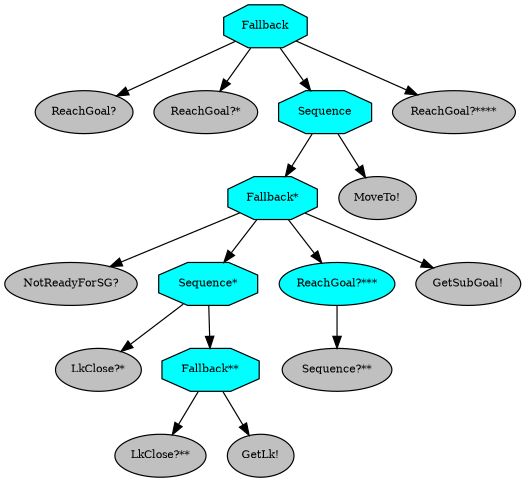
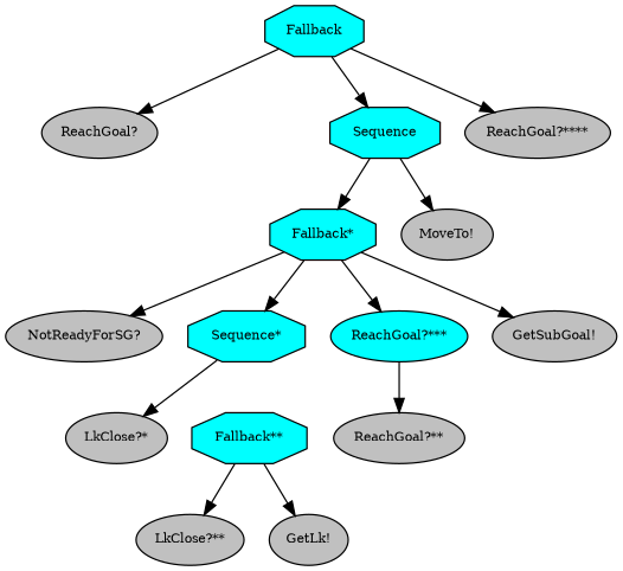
  digraph {
    fontname="times-roman"
    ordering=out
    node [fillcolor=gray fontcolor=black fontname="times-roman" fontsize=9 shape=ellipse style=filled]
    edge [fontname="times-roman"]
    n1 [fillcolor=cyan label=Fallback shape=octagon]
    n2 [label="ReachGoal?"]
-   n3 [label="ReachGoal?*"]
    n4 [fillcolor=cyan label=Sequence shape=octagon]
    n5 [label="ReachGoal?****"]
    n6 [fillcolor=cyan label="Fallback*" shape=octagon]
    n7 [label="MoveTo!"]
    n8 [label="NotReadyForSG?"]
    n9 [fillcolor=cyan label="Sequence*" shape=octagon]
    n10 [fillcolor=cyan label="ReachGoal?***"]
    n11 [label="GetSubGoal!"]
    n12 [label="LkClose?*"]
    n13 [fillcolor=cyan label="Fallback**" shape=octagon]
-   n14 [label="Sequence?**"]
+   n14 [label="ReachGoal?**"]
    n15 [label="LkClose?**"]
    n16 [label="GetLk!"]
    n1 -> n2
-   n1 -> n3
    n1 -> n4
    n1 -> n5
    n4 -> n6
    n4 -> n7
    n6 -> n8
    n6 -> n9
    n6 -> n10
    n6 -> n11
    n9 -> n12
-   n9 -> n13
    n10 -> n14
    n13 -> n15
    n13 -> n16
  }
